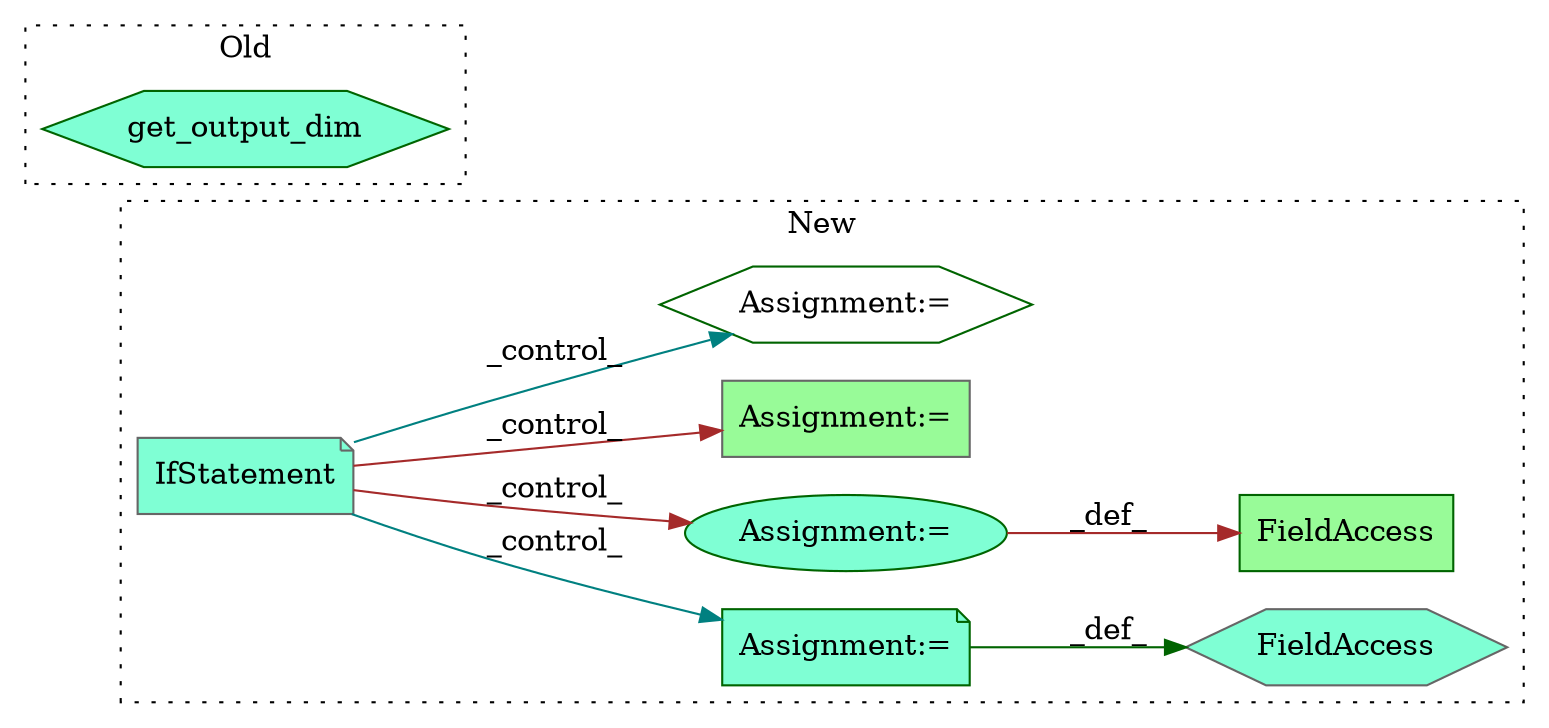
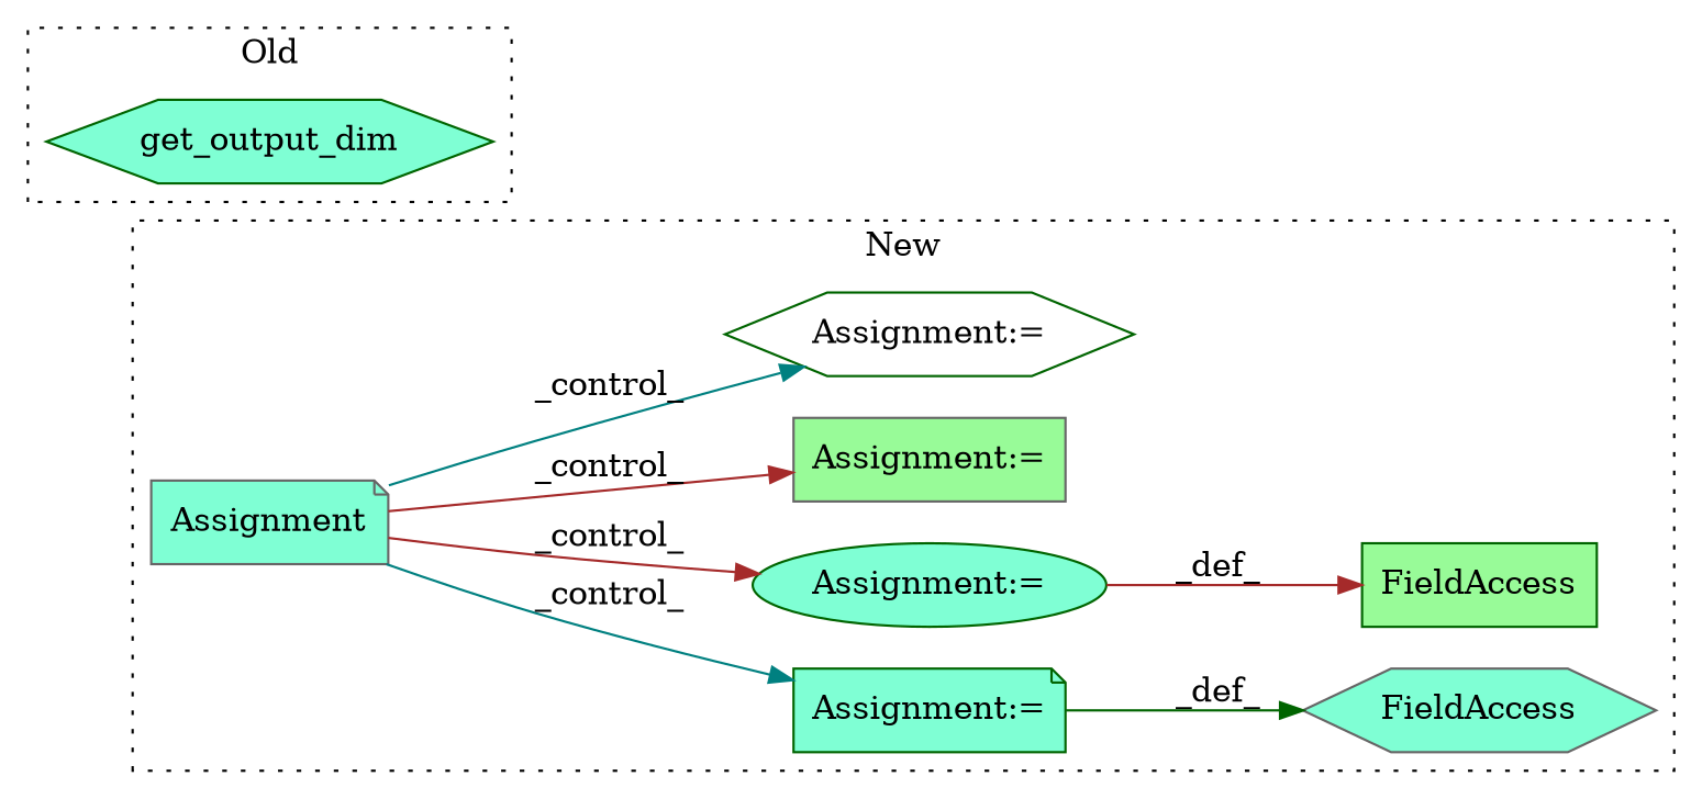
  digraph {
    rankdir=LR
    node [a=7 color=darkgreen fillcolor=aquamarine l=1 shape=hexagon style=filled]
    edge [color=brown]
-   n1 [a=25 color=gray40 l="4,2" label=IfStatement s="1762,1773" shape=note]
+   n1 [a=25 color=gray40 l="4,2" label=Assignment s="1762,1773" shape=note]
    n2 [label="Assignment:=" s=1851 shape=note]
    n3 [a=22 color=gray40 l=22 label=FieldAccess s=1829]
    n4 [label="Assignment:=" s=1953 shape=ellipse]
    n5 [a=22 fillcolor=palegreen l=22 label=FieldAccess s=1931 shape=box]
    n6 [color=gray40 fillcolor=palegreen label="Assignment:=" s=1918 shape=box]
    n7 [fillcolor=white label="Assignment:=" s=1795]
    n8 [a=32 l=16 label=get_output_dim s=2169]
    subgraph cluster_1 {
      label=New
      style=dotted
      n1
      n2
      n3
      n4
      n5
      n6
      n7
    }
    subgraph cluster_2 {
      label=Old
      style=dotted
      n8
    }
    n1 -> n2 [color=teal label=_control_]
    n1 -> n4 [label=_control_]
    n1 -> n6 [label=_control_]
    n1 -> n7 [color=teal label=_control_]
    n2 -> n3 [color=darkgreen label=_def_]
    n4 -> n5 [label=_def_]
  }
